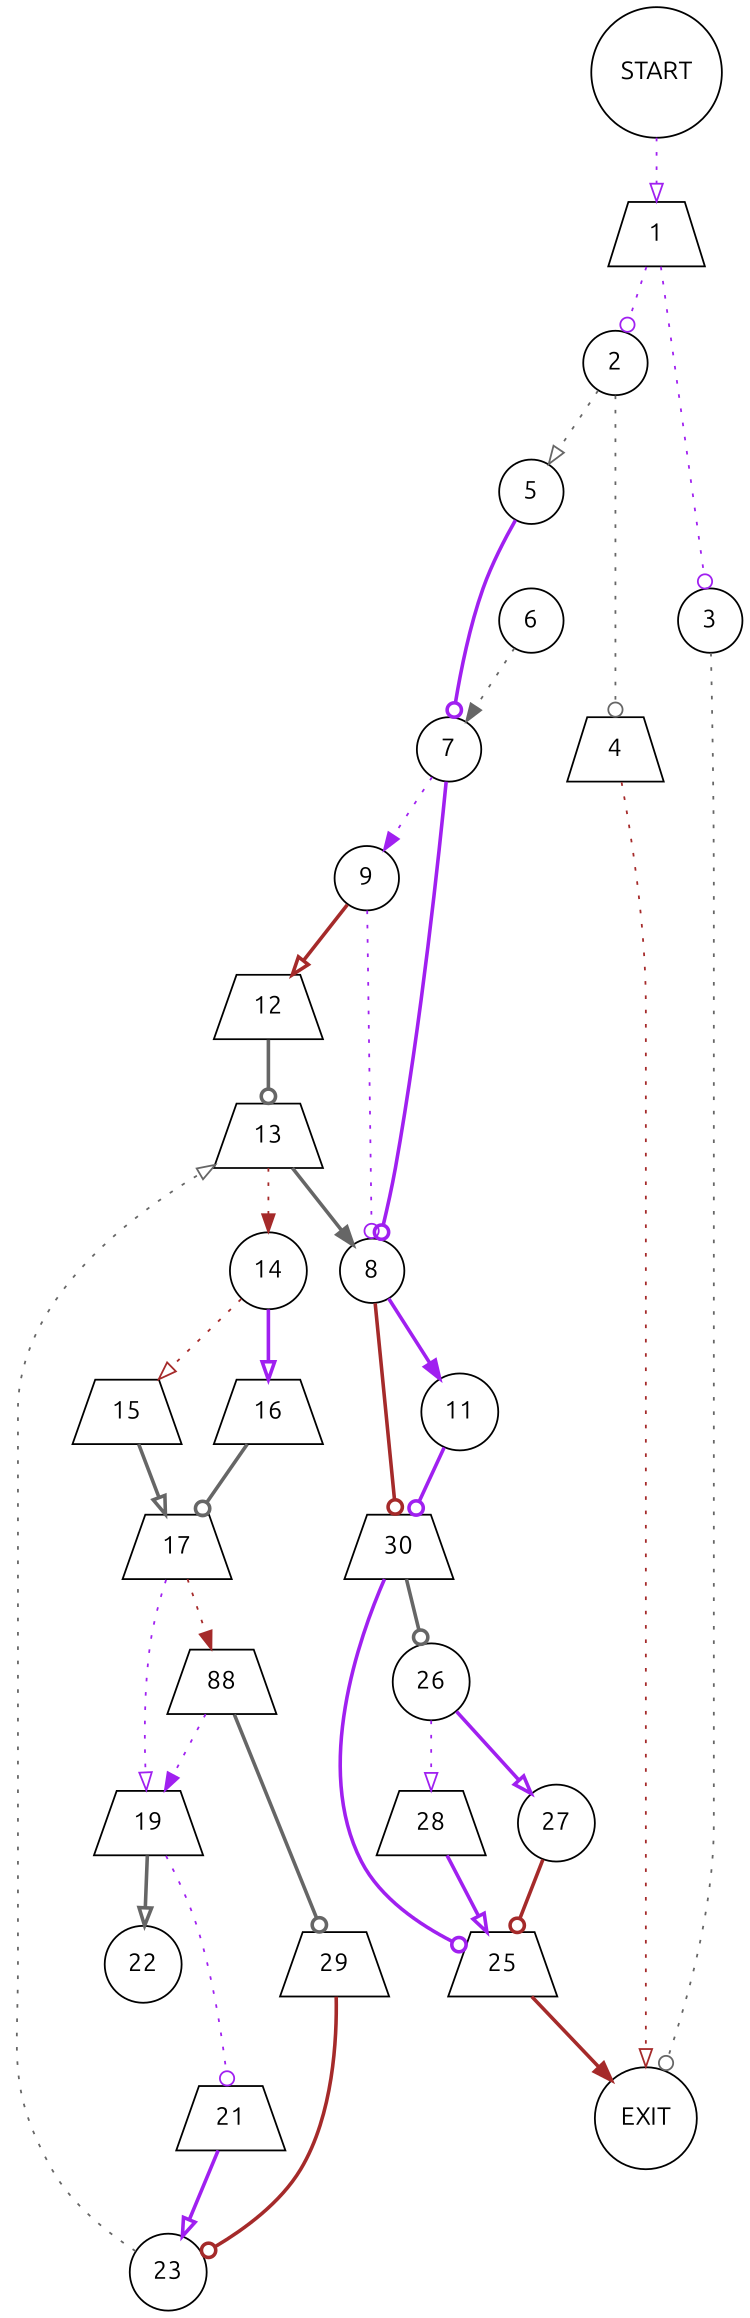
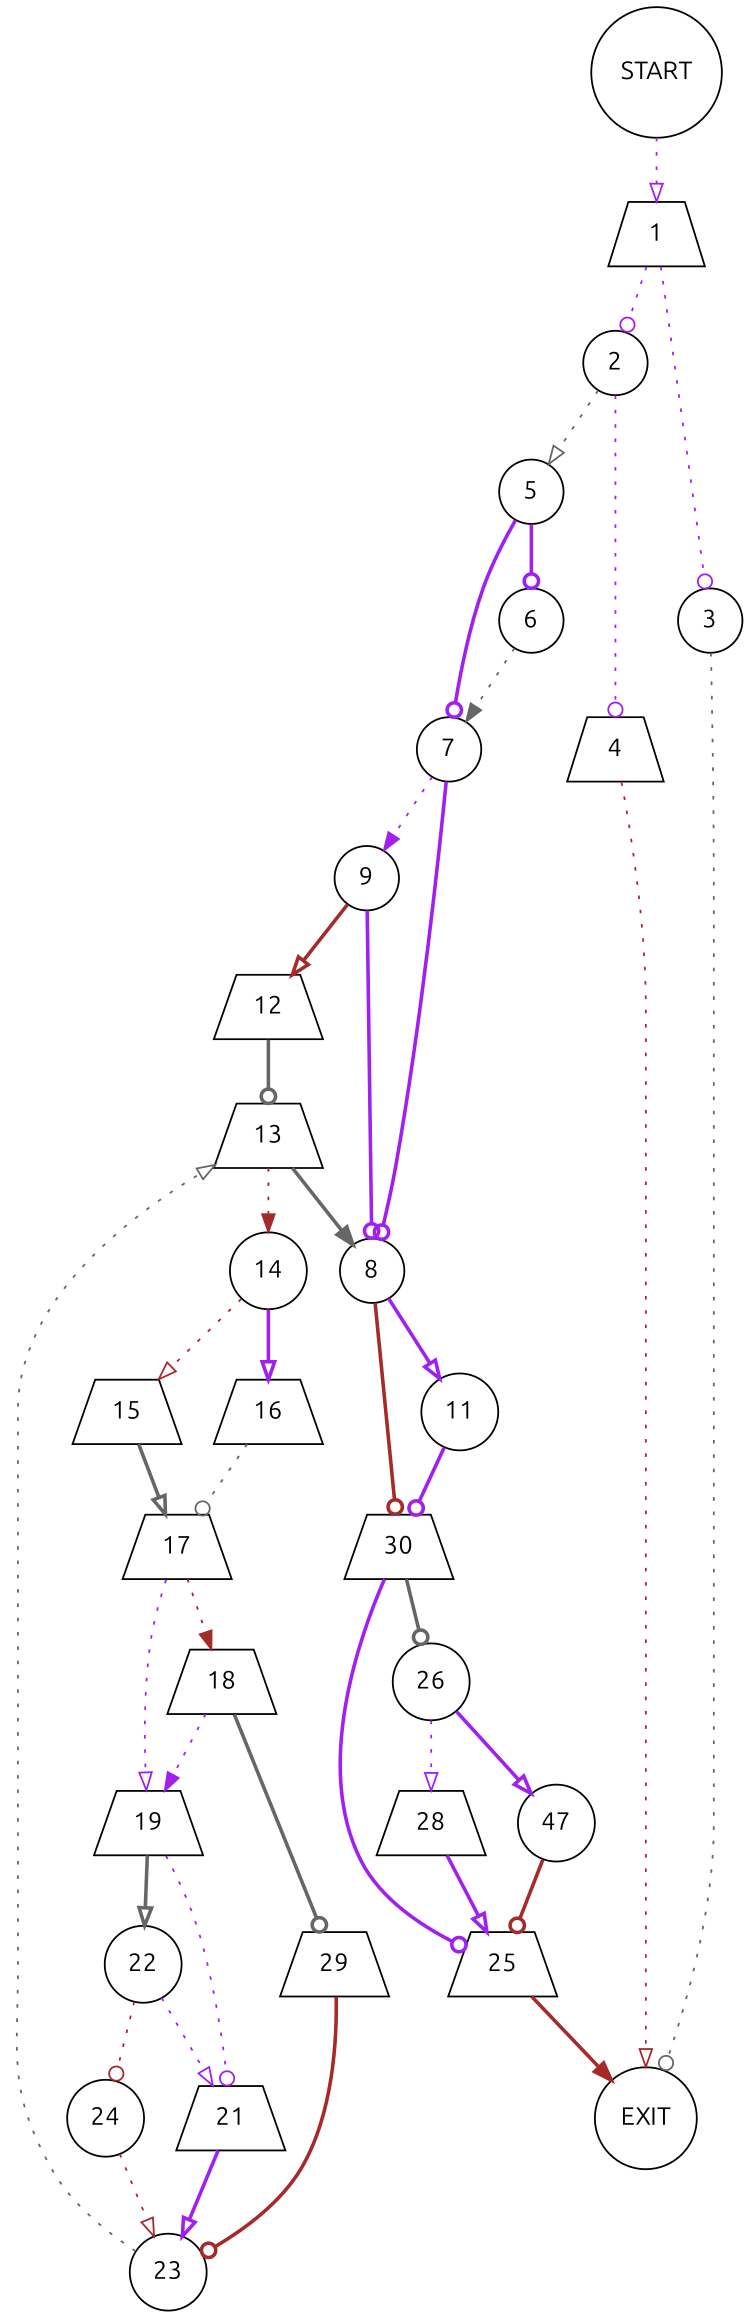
  digraph {
    fontname=Ubuntu
    node [fontname=Ubuntu shape=circle]
    edge [arrowhead=odot color=purple fontname=Ubuntu style=bold]
    n1 [label=START]
    1 [shape=trapezium]
    2
    3
    n5 [label=EXIT]
    4 [shape=trapezium]
    5
    6
    7
    8
    9
    n12 [label=30 shape=trapezium]
    11
    12 [shape=trapezium]
    25 [shape=trapezium]
    26
    13 [shape=trapezium]
-   27
+   27 [label=47]
    28 [shape=trapezium]
    14
    15 [shape=trapezium]
    16 [shape=trapezium]
    17 [shape=trapezium]
-   18 [shape=trapezium label=88]
+   18 [shape=trapezium]
    19 [shape=trapezium]
    n26 [label=29 shape=trapezium]
    21 [shape=trapezium]
    22
    23
+   24
    n1 -> 1 [arrowhead=onormal style=dotted]
    1 -> 2 [style=dotted]
    1 -> 3 [style=dotted]
-   2 -> 4 [color=gray40 style=dotted]
+   2 -> 4 [style=dotted]
    2 -> 5 [arrowhead=onormal color=gray40 style=dotted]
    3 -> n5 [color=gray40 style=dotted]
    4 -> n5 [arrowhead=onormal color=brown style=dotted]
+   5 -> 6
    5 -> 7
    6 -> 7 [arrowhead=normal color=gray40 style=dotted]
    7 -> 8
    7 -> 9 [arrowhead=normal style=dotted]
    8 -> n12 [color=brown]
-   8 -> 11 [arrowhead=normal]
-   9 -> 8 [style=dotted]
+   8 -> 11 [arrowhead=onormal]
+   9 -> 8
    9 -> 12 [arrowhead=onormal color=brown]
    n12 -> 25
    n12 -> 26 [color=gray40]
    11 -> n12
    12 -> 13 [color=gray40]
    25 -> n5 [arrowhead=normal color=brown]
    26 -> 27 [arrowhead=onormal]
    26 -> 28 [arrowhead=onormal style=dotted]
    13 -> 8 [arrowhead=normal color=gray40]
    13 -> 14 [arrowhead=normal color=brown style=dotted]
    27 -> 25 [color=brown]
    28 -> 25 [arrowhead=onormal]
    14 -> 15 [arrowhead=onormal color=brown style=dotted]
    14 -> 16 [arrowhead=onormal]
    15 -> 17 [arrowhead=onormal color=gray40]
-   16 -> 17 [color=gray40]
+   16 -> 17 [color=gray40 style=dotted]
    17 -> 18 [arrowhead=normal color=brown style=dotted]
    17 -> 19 [arrowhead=onormal style=dotted]
    18 -> 19 [arrowhead=normal style=dotted]
    18 -> n26 [color=gray40]
    19 -> 21 [style=dotted]
    19 -> 22 [arrowhead=onormal color=gray40]
    n26 -> 23 [color=brown]
    21 -> 23 [arrowhead=onormal]
+   22 -> 21 [arrowhead=onormal style=dotted]
+   22 -> 24 [color=brown style=dotted]
    23 -> 13 [arrowhead=onormal color=gray40 style=dotted]
+   24 -> 23 [arrowhead=onormal color=brown style=dotted]
  }
